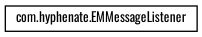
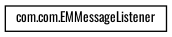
  digraph {
    rankdir=LR
    fontname=Oswald
-   n1 [color=black fillcolor=white fontname=Oswald fontsize=10 height=0.2 label="com.hyphenate.EMMessageListener" shape=record style=filled width=0.4]
+   n1 [color=black fillcolor=white fontname=Oswald fontsize=10 height=0.2 label="com.com.EMMessageListener" shape=record style=filled width=0.4]
  }
